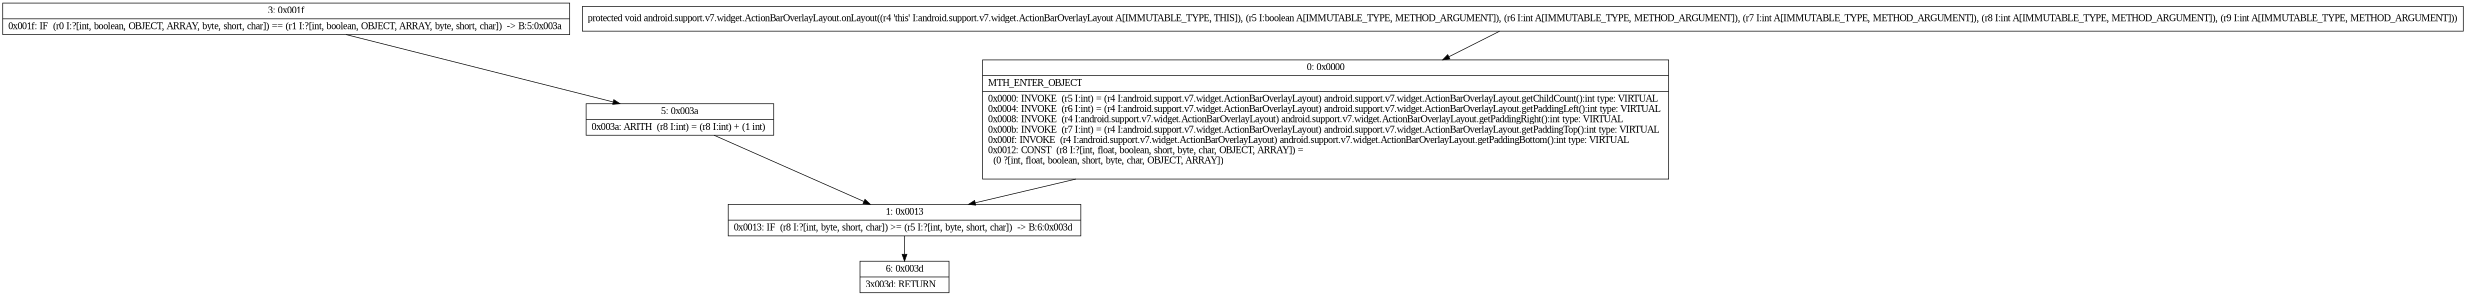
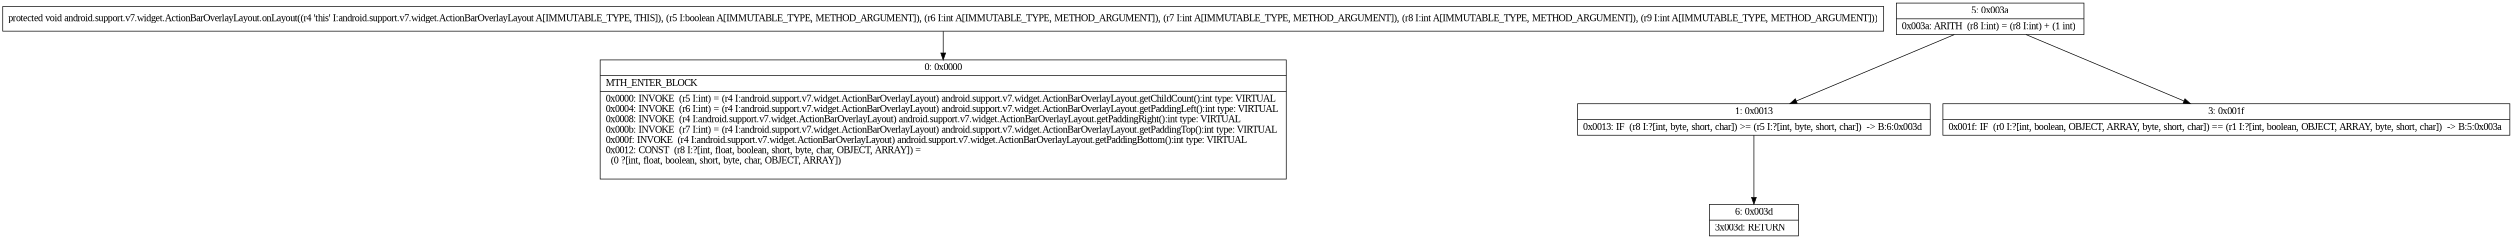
  digraph {
    fontname="Liberation Serif"
    node [fontname="Liberation Serif" shape=record]
    edge [fontname="Liberation Serif"]
-   n1 [label="{0\:\ 0x0000|MTH_ENTER_OBJECT\l|0x0000: INVOKE  (r5 I:int) = (r4 I:android.support.v7.widget.ActionBarOverlayLayout) android.support.v7.widget.ActionBarOverlayLayout.getChildCount():int type: VIRTUAL \l0x0004: INVOKE  (r6 I:int) = (r4 I:android.support.v7.widget.ActionBarOverlayLayout) android.support.v7.widget.ActionBarOverlayLayout.getPaddingLeft():int type: VIRTUAL \l0x0008: INVOKE  (r4 I:android.support.v7.widget.ActionBarOverlayLayout) android.support.v7.widget.ActionBarOverlayLayout.getPaddingRight():int type: VIRTUAL \l0x000b: INVOKE  (r7 I:int) = (r4 I:android.support.v7.widget.ActionBarOverlayLayout) android.support.v7.widget.ActionBarOverlayLayout.getPaddingTop():int type: VIRTUAL \l0x000f: INVOKE  (r4 I:android.support.v7.widget.ActionBarOverlayLayout) android.support.v7.widget.ActionBarOverlayLayout.getPaddingBottom():int type: VIRTUAL \l0x0012: CONST  (r8 I:?[int, float, boolean, short, byte, char, OBJECT, ARRAY]) = \l  (0 ?[int, float, boolean, short, byte, char, OBJECT, ARRAY])\l \l}"]
+   n1 [label="{0\:\ 0x0000|MTH_ENTER_BLOCK\l|0x0000: INVOKE  (r5 I:int) = (r4 I:android.support.v7.widget.ActionBarOverlayLayout) android.support.v7.widget.ActionBarOverlayLayout.getChildCount():int type: VIRTUAL \l0x0004: INVOKE  (r6 I:int) = (r4 I:android.support.v7.widget.ActionBarOverlayLayout) android.support.v7.widget.ActionBarOverlayLayout.getPaddingLeft():int type: VIRTUAL \l0x0008: INVOKE  (r4 I:android.support.v7.widget.ActionBarOverlayLayout) android.support.v7.widget.ActionBarOverlayLayout.getPaddingRight():int type: VIRTUAL \l0x000b: INVOKE  (r7 I:int) = (r4 I:android.support.v7.widget.ActionBarOverlayLayout) android.support.v7.widget.ActionBarOverlayLayout.getPaddingTop():int type: VIRTUAL \l0x000f: INVOKE  (r4 I:android.support.v7.widget.ActionBarOverlayLayout) android.support.v7.widget.ActionBarOverlayLayout.getPaddingBottom():int type: VIRTUAL \l0x0012: CONST  (r8 I:?[int, float, boolean, short, byte, char, OBJECT, ARRAY]) = \l  (0 ?[int, float, boolean, short, byte, char, OBJECT, ARRAY])\l \l}"]
    n2 [label="{1\:\ 0x0013|0x0013: IF  (r8 I:?[int, byte, short, char]) \>= (r5 I:?[int, byte, short, char])  \-\> B:6:0x003d \l}"]
    n3 [label="{6\:\ 0x003d|3x003d: RETURN   \l}"]
    n4 [label="{3\:\ 0x001f|0x001f: IF  (r0 I:?[int, boolean, OBJECT, ARRAY, byte, short, char]) == (r1 I:?[int, boolean, OBJECT, ARRAY, byte, short, char])  \-\> B:5:0x003a \l}"]
    n5 [label="{5\:\ 0x003a|0x003a: ARITH  (r8 I:int) = (r8 I:int) + (1 int) \l}"]
    n6 [label="{protected void android.support.v7.widget.ActionBarOverlayLayout.onLayout((r4 'this' I:android.support.v7.widget.ActionBarOverlayLayout A[IMMUTABLE_TYPE, THIS]), (r5 I:boolean A[IMMUTABLE_TYPE, METHOD_ARGUMENT]), (r6 I:int A[IMMUTABLE_TYPE, METHOD_ARGUMENT]), (r7 I:int A[IMMUTABLE_TYPE, METHOD_ARGUMENT]), (r8 I:int A[IMMUTABLE_TYPE, METHOD_ARGUMENT]), (r9 I:int A[IMMUTABLE_TYPE, METHOD_ARGUMENT])) }"]
-   n1 -> n2
    n2 -> n3
-   n4 -> n5
+   n5 -> n4
    n5 -> n2
    n6 -> n1
  }
